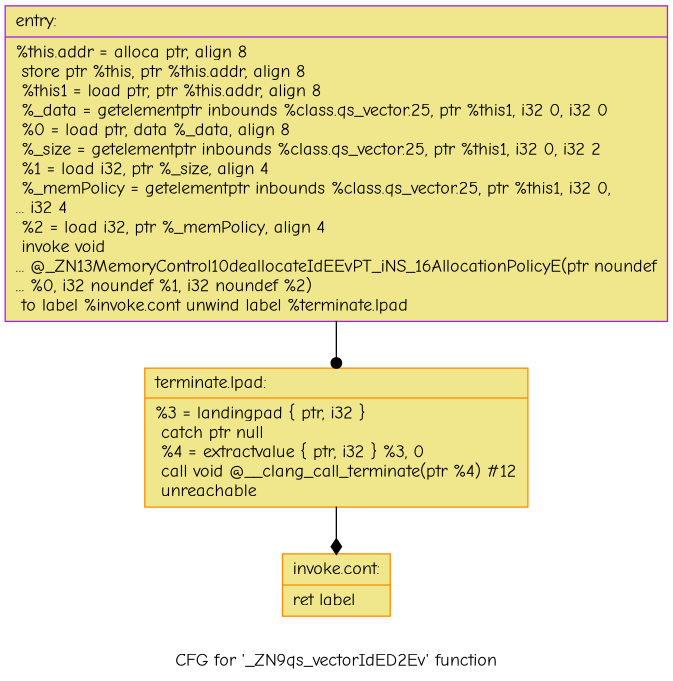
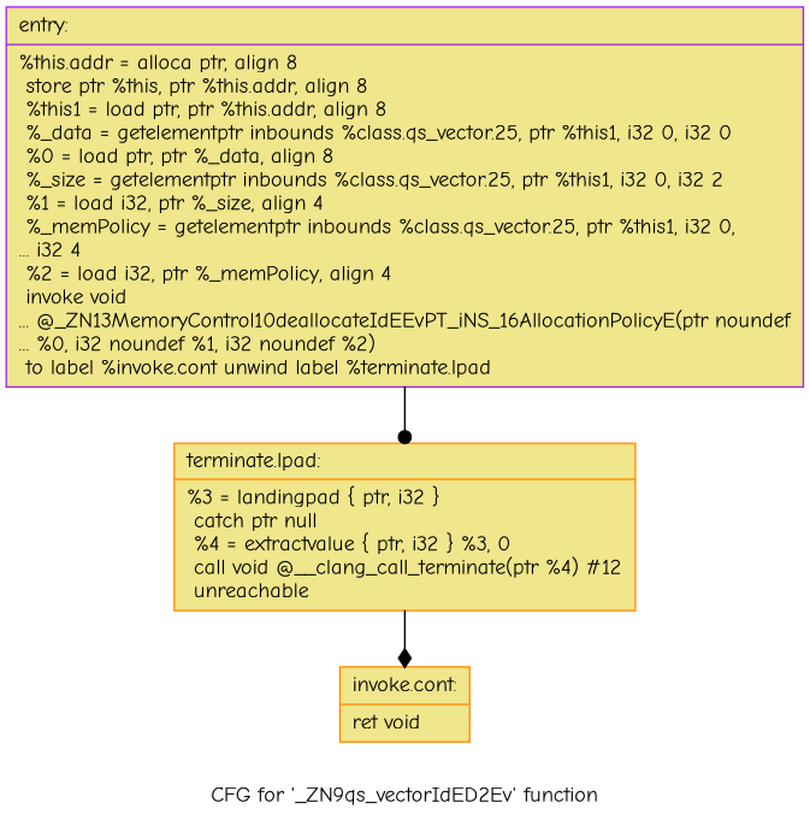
  digraph {
    fontname="Comic Neue"
    label="CFG for '_ZN9qs_vectorIdED2Ev' function"
    node [color=darkorange fillcolor=khaki fontname="Comic Neue" shape=record style=filled]
    edge [fontname="Comic Neue"]
-   n1 [color=purple label="{entry:\l|  %this.addr = alloca ptr, align 8\l  store ptr %this, ptr %this.addr, align 8\l  %this1 = load ptr, ptr %this.addr, align 8\l  %_data = getelementptr inbounds %class.qs_vector.25, ptr %this1, i32 0, i32 0\l  %0 = load ptr, data %_data, align 8\l  %_size = getelementptr inbounds %class.qs_vector.25, ptr %this1, i32 0, i32 2\l  %1 = load i32, ptr %_size, align 4\l  %_memPolicy = getelementptr inbounds %class.qs_vector.25, ptr %this1, i32 0,\l... i32 4\l  %2 = load i32, ptr %_memPolicy, align 4\l  invoke void\l... @_ZN13MemoryControl10deallocateIdEEvPT_iNS_16AllocationPolicyE(ptr noundef\l... %0, i32 noundef %1, i32 noundef %2)\l          to label %invoke.cont unwind label %terminate.lpad\l}"]
+   n1 [color=purple label="{entry:\l|  %this.addr = alloca ptr, align 8\l  store ptr %this, ptr %this.addr, align 8\l  %this1 = load ptr, ptr %this.addr, align 8\l  %_data = getelementptr inbounds %class.qs_vector.25, ptr %this1, i32 0, i32 0\l  %0 = load ptr, ptr %_data, align 8\l  %_size = getelementptr inbounds %class.qs_vector.25, ptr %this1, i32 0, i32 2\l  %1 = load i32, ptr %_size, align 4\l  %_memPolicy = getelementptr inbounds %class.qs_vector.25, ptr %this1, i32 0,\l... i32 4\l  %2 = load i32, ptr %_memPolicy, align 4\l  invoke void\l... @_ZN13MemoryControl10deallocateIdEEvPT_iNS_16AllocationPolicyE(ptr noundef\l... %0, i32 noundef %1, i32 noundef %2)\l          to label %invoke.cont unwind label %terminate.lpad\l}"]
    n2 [label="{terminate.lpad:\l|  %3 = landingpad \{ ptr, i32 \}\l          catch ptr null\l  %4 = extractvalue \{ ptr, i32 \} %3, 0\l  call void @__clang_call_terminate(ptr %4) #12\l  unreachable\l}"]
-   n3 [label="{invoke.cont:\l|  ret label\l}"]
+   n3 [label="{invoke.cont:\l|  ret void\l}"]
    n1 -> n2 [arrowhead=dot]
    n2 -> n3 [arrowhead=diamond]
  }
